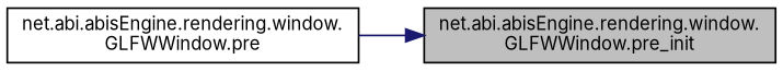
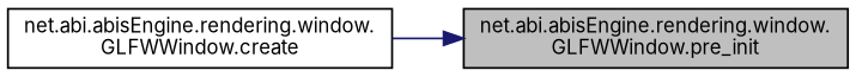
  digraph {
    rankdir=RL
    fontname=Inter
    node [color=black fontname=Inter fontsize=10 shape=record style=filled]
    n1 [fillcolor=grey75 fontcolor=black height=0.2 label="net.abi.abisEngine.rendering.window.\lGLFWWindow.pre_init" width=0.4]
-   n2 [fillcolor=white height=0.2 label="net.abi.abisEngine.rendering.window.\lGLFWWindow.pre" width=0.4]
+   n2 [fillcolor=white height=0.2 label="net.abi.abisEngine.rendering.window.\lGLFWWindow.create" width=0.4]
    n1 -> n2 [color=midnightblue dir=back fontname=Inter fontsize=10 labelfontname=Helvetica labelfontsize=10 style=solid]
  }
